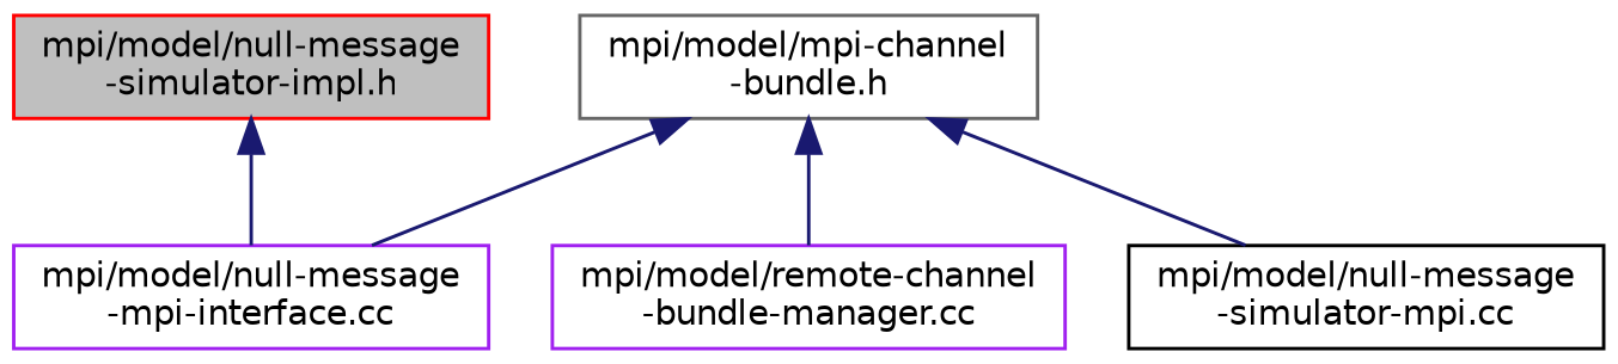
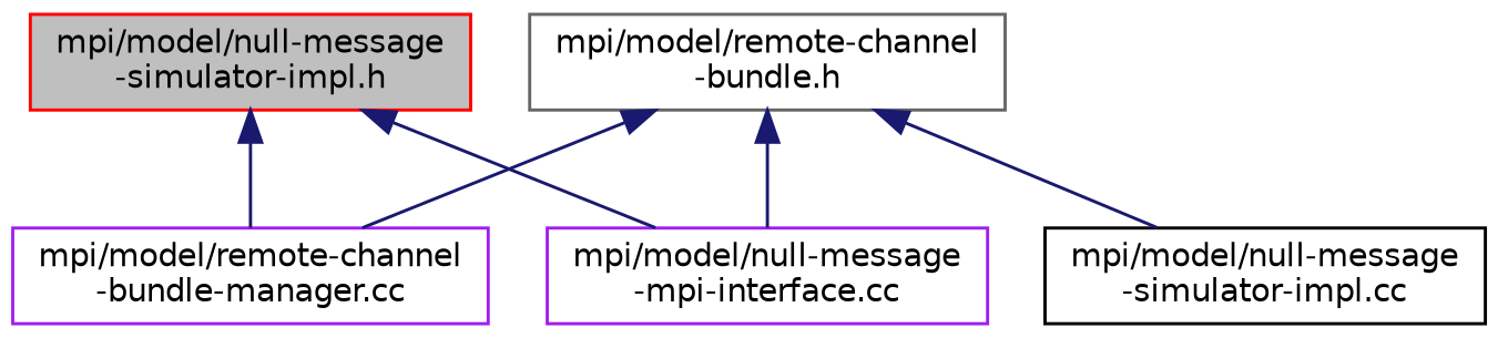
  digraph {
    node [color=purple fillcolor=white fontname=Helvetica fontsize=10 shape=record style=filled]
    edge [color=midnightblue dir=back fontname=Helvetica fontsize=10 labelfontname=Helvetica labelfontsize=10 style=solid]
    n1 [color=red fillcolor=grey75 fontcolor=black height=0.2 label="mpi/model/null-message\l-simulator-impl.h" width=0.4]
    n2 [height=0.2 label="mpi/model/null-message\l-mpi-interface.cc" width=0.4]
    n3 [height=0.2 label="mpi/model/remote-channel\l-bundle-manager.cc" width=0.4]
-   n4 [color=gray40 height=0.2 label="mpi/model/mpi-channel\l-bundle.h" width=0.4]
-   n5 [color=black height=0.2 label="mpi/model/null-message\l-simulator-mpi.cc" width=0.4]
+   n4 [color=gray40 height=0.2 label="mpi/model/remote-channel\l-bundle.h" width=0.4]
+   n5 [color=black height=0.2 label="mpi/model/null-message\l-simulator-impl.cc" width=0.4]
    n1 -> n2
+   n1 -> n3
    n4 -> n2
    n4 -> n3
    n4 -> n5
  }
